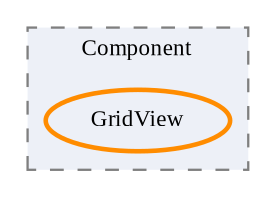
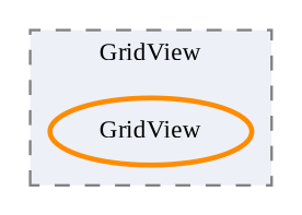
  digraph {
    compound=true
    fontname="Liberation Serif"
    n1 [color=darkorange fillcolor="#edf0f7" fontname="Liberation Serif" fontsize=10 height=0.2 label=GridView shape=ellipse style="filled,bold" width=0.4]
    subgraph cluster_1 {
      bgcolor="#edf0f7"
      fontsize=10
-     label=Component
+     label=GridView
      pencolor=grey50
      style="filled,dashed"
      n1
    }
  }
